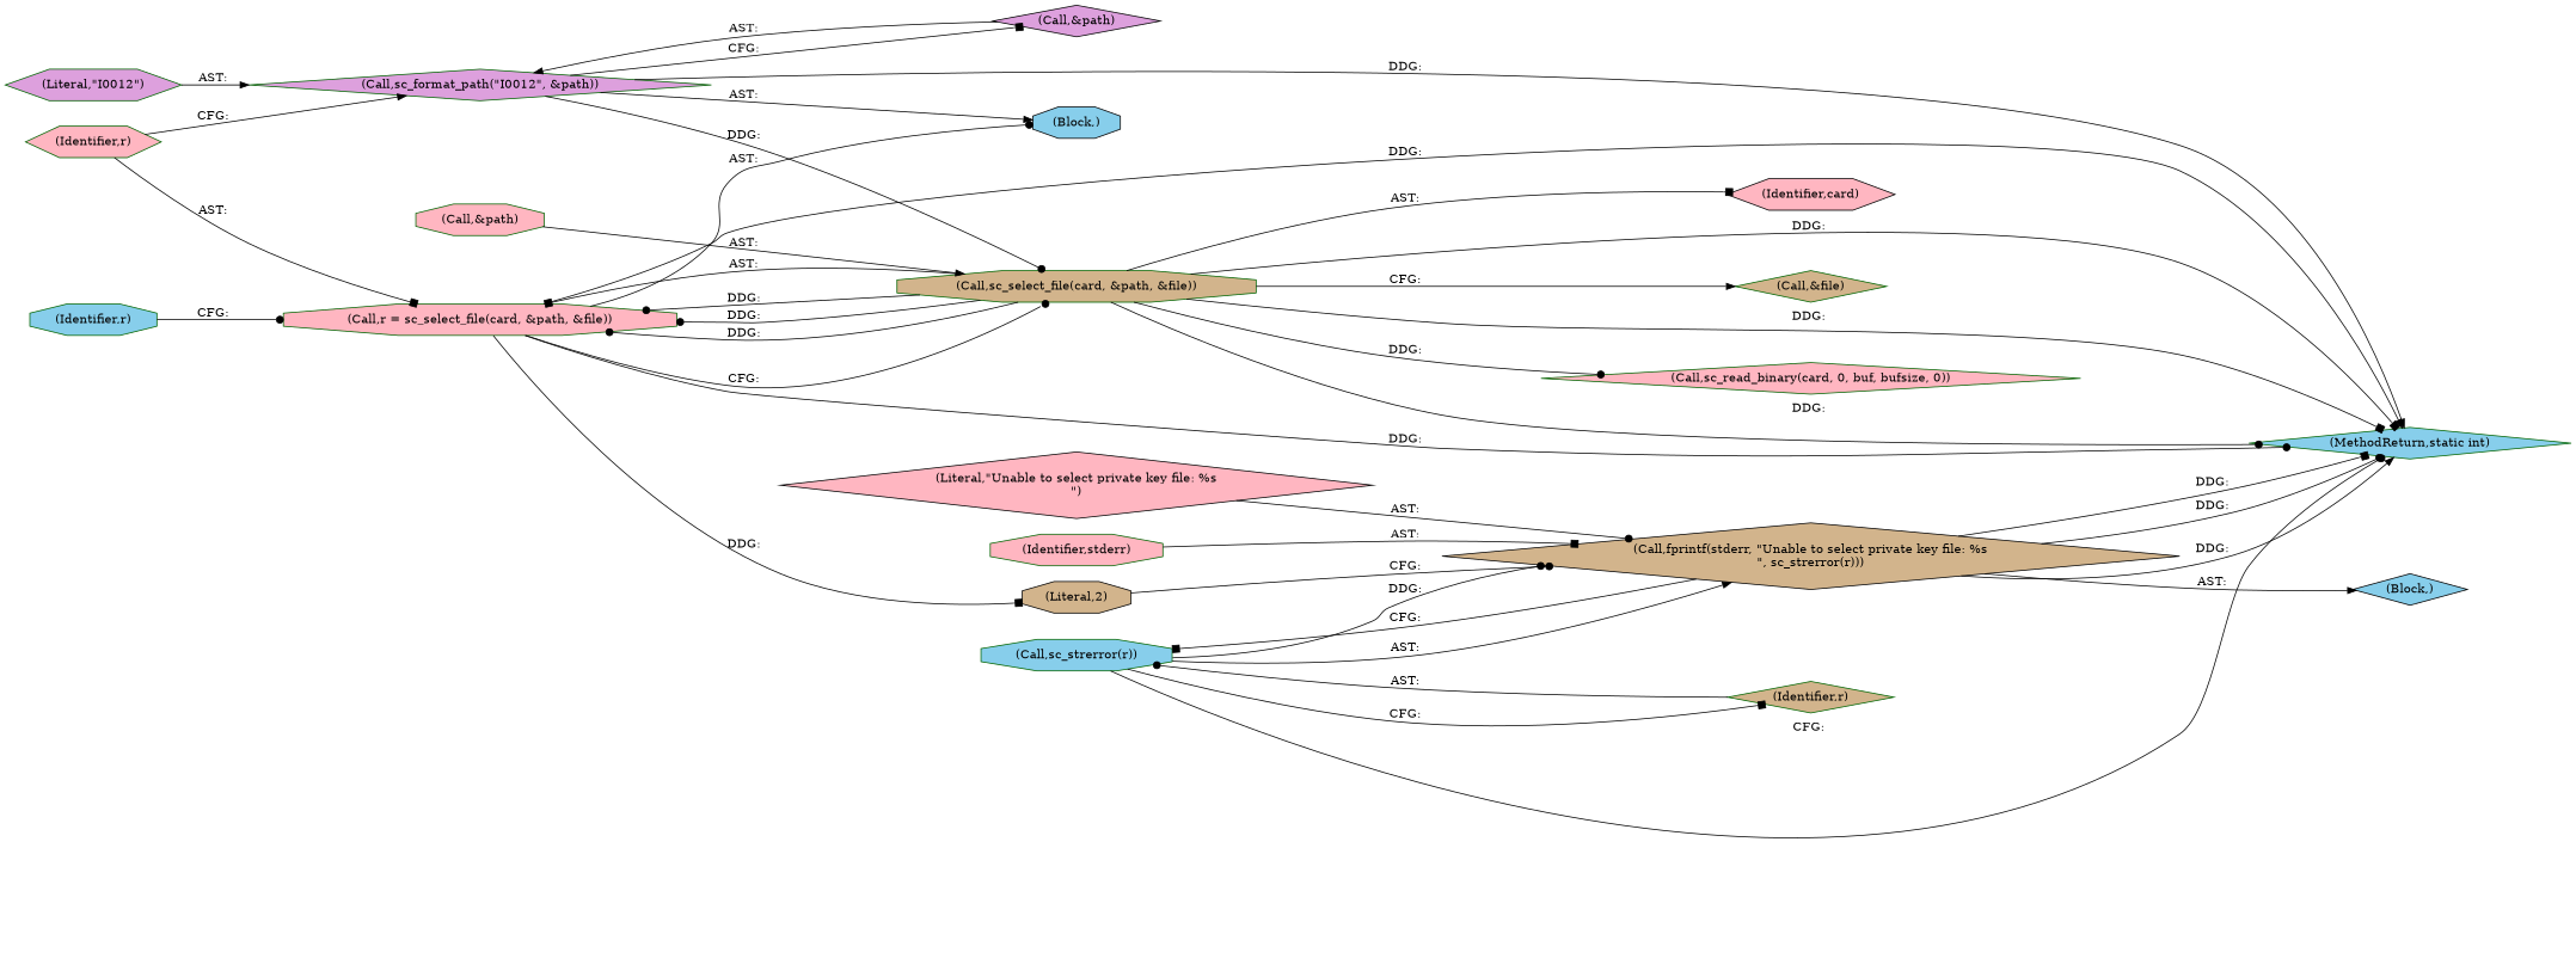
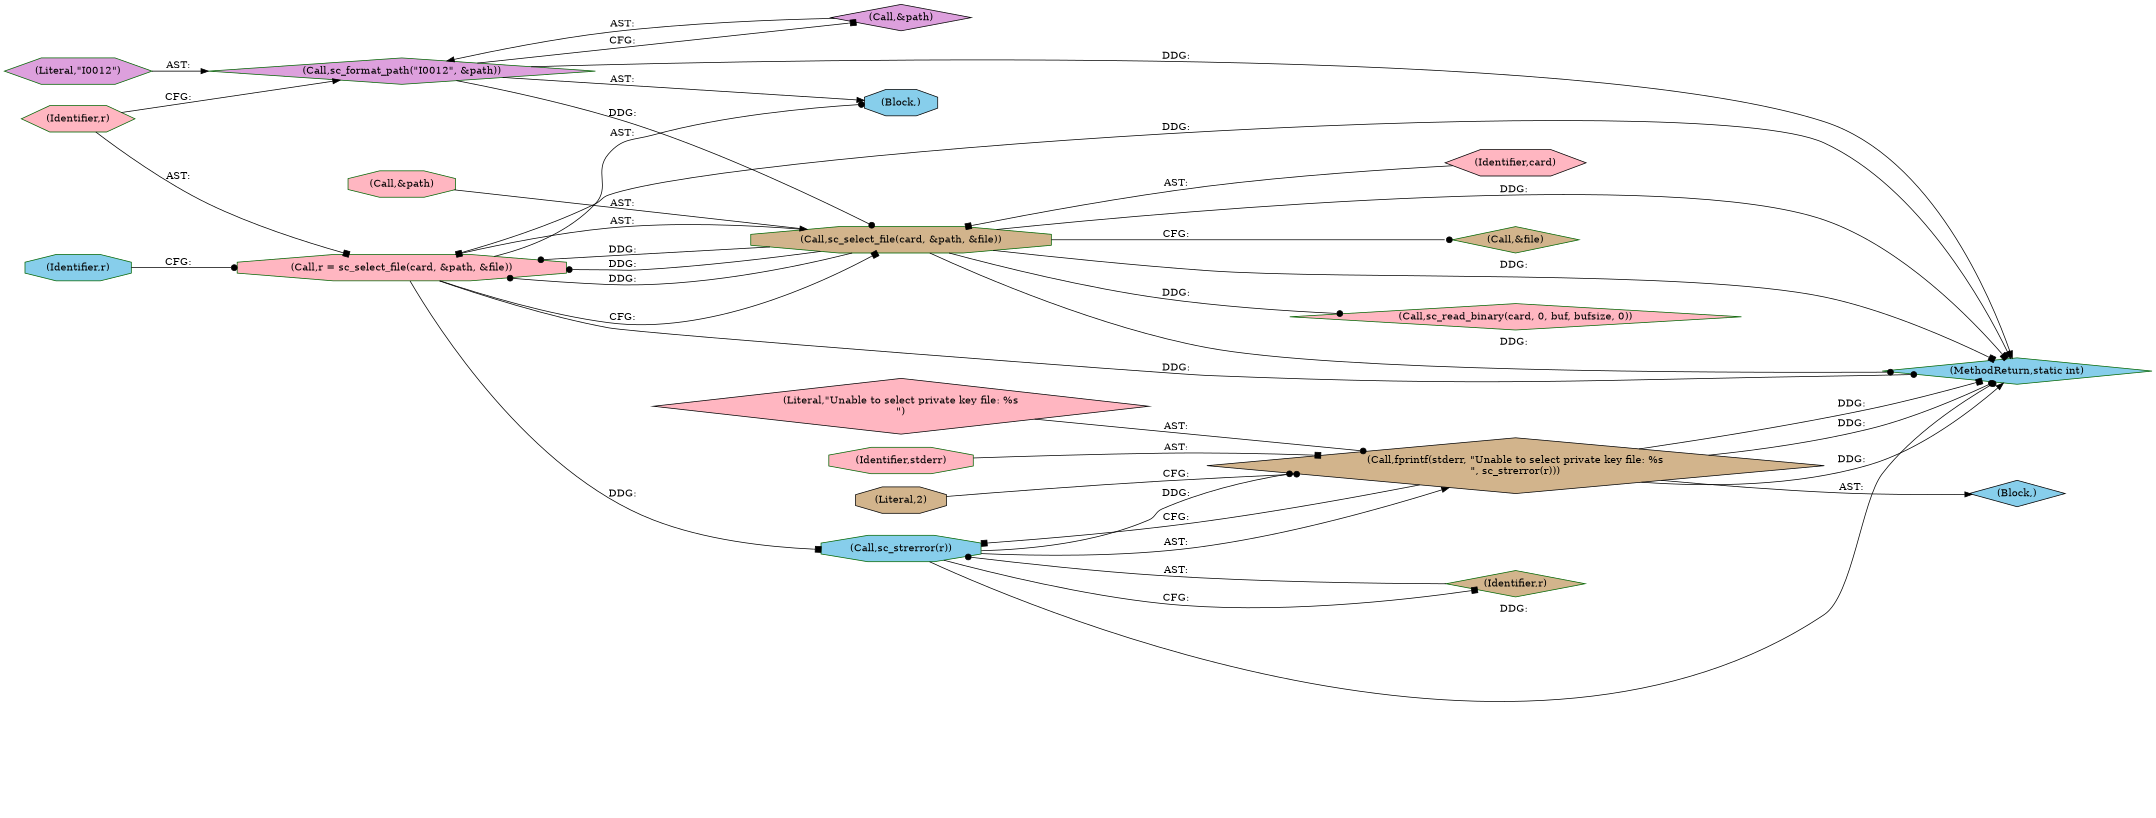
  digraph {
    rankdir=LR
    node [color=darkgreen fillcolor=lightpink shape=diamond style=filled]
    edge [arrowhead=dot]
    n1 [fillcolor=skyblue label="(Call,sc_strerror(r))" shape=octagon]
    n2 [color=black fillcolor=tan label="(Call,fprintf(stderr, \"Unable to select private key file: %s\n\", sc_strerror(r)))"]
    n3 [fillcolor=skyblue label="(MethodReturn,static int)"]
    n4 [fillcolor=tan label="(Identifier,r)"]
    n5 [color=black fillcolor=skyblue label="(Block,)"]
    n6 [label="(Call,r = sc_select_file(card, &path, &file))" shape=octagon]
    n7 [fillcolor=tan label="(Call,sc_select_file(card, &path, &file))" shape=octagon]
    n8 [color=black fillcolor=skyblue label="(Block,)" shape=octagon]
    n9 [fillcolor=tan label="(Call,&file)"]
    n10 [label="(Call,sc_read_binary(card, 0, buf, bufsize, 0))"]
    n11 [fillcolor=plum label="(Call,sc_format_path(\"I0012\", &path))"]
    n12 [color=black fillcolor=plum label="(Call,&path)"]
    n13 [label="(Identifier,stderr)" shape=octagon]
    n14 [color=black label="(Literal,\"Unable to select private key file: %s\n\")"]
    n15 [fillcolor=plum label="(Literal,\"I0012\")" shape=hexagon]
    n16 [color=black fillcolor=tan label="(Literal,2)" shape=octagon]
    n17 [label="(Call,&path)" shape=octagon]
    n18 [color=black label="(Identifier,card)" shape=hexagon]
    n19 [label="(Identifier,r)" shape=hexagon]
    n20 [fillcolor=skyblue label="(Identifier,r)" shape=octagon]
    n1 -> n2 [arrowhead=normal label="AST: "]
    n1 -> n2 [label="DDG: "]
-   n1 -> n3 [label="CFG: "]
+   n1 -> n3 [label="DDG: "]
    n1 -> n4 [arrowhead=box label="CFG: "]
    n2 -> n1 [arrowhead=box label="CFG: "]
    n2 -> n3 [arrowhead=normal label="DDG: "]
    n2 -> n3 [arrowhead=box label="DDG: "]
    n2 -> n3 [label="DDG: "]
    n2 -> n5 [arrowhead=normal label="AST: "]
    n4 -> n1 [label="AST: "]
-   n6 -> n16 [arrowhead=box label="DDG: "]
+   n6 -> n1 [arrowhead=box label="DDG: "]
    n6 -> n3 [arrowhead=normal label="DDG: "]
    n6 -> n3 [label="DDG: "]
-   n6 -> n7 [label="CFG: "]
+   n6 -> n7 [arrowhead=box label="CFG: "]
    n6 -> n8 [label="AST: "]
    n7 -> n3 [arrowhead=box label="DDG: "]
    n7 -> n3 [arrowhead=box label="DDG: "]
    n7 -> n3 [label="DDG: "]
    n7 -> n6 [arrowhead=box label="AST: "]
    n7 -> n6 [label="DDG: "]
    n7 -> n6 [label="DDG: "]
    n7 -> n6 [label="DDG: "]
-   n7 -> n9 [arrowhead=normal label="CFG: "]
+   n7 -> n9 [label="CFG: "]
    n7 -> n10 [label="DDG: "]
    n11 -> n3 [arrowhead=normal label="DDG: "]
    n11 -> n7 [label="DDG: "]
    n11 -> n8 [arrowhead=normal label="AST: "]
    n11 -> n12 [arrowhead=box label="CFG: "]
    n12 -> n11 [arrowhead=normal label="AST: "]
    n13 -> n2 [arrowhead=box label="AST: "]
    n14 -> n2 [label="AST: "]
    n15 -> n11 [arrowhead=normal label="AST: "]
    n16 -> n2 [label="CFG: "]
    n17 -> n7 [arrowhead=normal label="AST: "]
-   n7 -> n18 [arrowhead=box label="AST: "]
+   n18 -> n7 [arrowhead=box label="AST: "]
    n19 -> n6 [arrowhead=box label="AST: "]
    n19 -> n11 [arrowhead=normal label="CFG: "]
    n20 -> n6 [label="CFG: "]
  }
